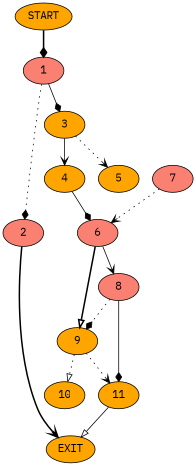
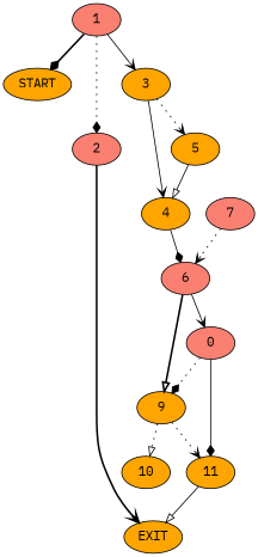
  digraph {
    fontname="IBM Plex Mono"
    node [fillcolor=orange fontname="IBM Plex Mono" style=filled]
    edge [arrowhead=vee fontname="IBM Plex Mono" style=solid]
    n1 [label=START]
    1 [fillcolor=salmon]
    2 [fillcolor=salmon]
    3
    n5 [label=EXIT]
    4
    5
    6 [fillcolor=salmon]
-   8 [fillcolor=salmon]
+   8 [fillcolor=salmon label=0]
    9
    7 [fillcolor=salmon]
    11
    10
-   n1 -> 1 [arrowhead=diamond style=bold]
+   1 -> n1 [arrowhead=diamond style=bold]
    1 -> 2 [arrowhead=diamond style=dotted]
-   1 -> 3 [arrowhead=diamond]
+   1 -> 3
    2 -> n5 [style=bold]
    3 -> 4
    3 -> 5 [style=dotted]
    4 -> 6 [arrowhead=diamond]
+   5 -> 4 [arrowhead=onormal]
    6 -> 8
    6 -> 9 [arrowhead=onormal style=bold]
    8 -> 9 [arrowhead=diamond style=dotted]
    8 -> 11 [arrowhead=diamond]
    9 -> 11 [style=dotted]
    9 -> 10 [arrowhead=onormal style=dotted]
    7 -> 6 [style=dotted]
    11 -> n5 [arrowhead=onormal]
  }
